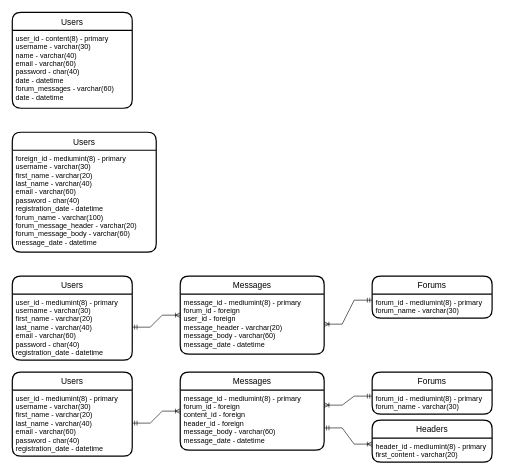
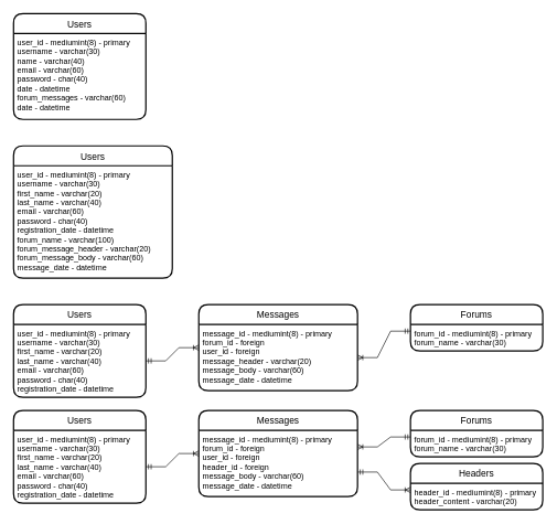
  <mxCell id="0" />
  <mxCell id="1" parent="0" />
  <mxCell id="2" value="Users" style="swimlane;childLayout=stackLayout;horizontal=1;startSize=30;horizontalStack=0;rounded=1;fontSize=14;fontStyle=0;strokeWidth=2;resizeParent=0;resizeLast=1;shadow=0;dashed=0;align=center;arcSize=16;" parent="1" vertex="1"><mxGeometry x="20" y="460" width="200" height="140" as="geometry"><mxRectangle x="120" y="150" width="70" height="30" as="alternateBounds" /></mxGeometry></mxCell>
  <mxCell id="3" value="user_id - mediumint(8) - primary&#10;username - varchar(30)&#10;first_name - varchar(20)&#10;last_name - varchar(40)&#10;email - varchar(60)&#10;password - char(40)&#10;registration_date - datetime" style="align=left;strokeColor=none;fillColor=none;spacingLeft=4;fontSize=12;verticalAlign=top;resizable=0;rotatable=0;part=1;" parent="2" vertex="1"><mxGeometry y="30" width="200" height="110" as="geometry" /></mxCell>
  <mxCell id="4" value="Users" style="swimlane;childLayout=stackLayout;horizontal=1;startSize=30;horizontalStack=0;rounded=1;fontSize=14;fontStyle=0;strokeWidth=2;resizeParent=0;resizeLast=1;shadow=0;dashed=0;align=center;arcSize=16;" parent="1" vertex="1"><mxGeometry x="20" y="20" width="200" height="160" as="geometry"><mxRectangle x="120" y="150" width="70" height="30" as="alternateBounds" /></mxGeometry></mxCell>
- <mxCell id="5" value="user_id - content(8) - primary&#10;username - varchar(30)&#10;name - varchar(40)&#10;email - varchar(60)&#10;password - char(40)&#10;date - datetime&#10;forum_messages - varchar(60)&#10;date - datetime&#10;" style="align=left;strokeColor=none;fillColor=none;spacingLeft=4;fontSize=12;verticalAlign=top;resizable=0;rotatable=0;part=1;" parent="4" vertex="1"><mxGeometry y="30" width="200" height="130" as="geometry" /></mxCell>
+ <mxCell id="5" value="user_id - mediumint(8) - primary&#10;username - varchar(30)&#10;name - varchar(40)&#10;email - varchar(60)&#10;password - char(40)&#10;date - datetime&#10;forum_messages - varchar(60)&#10;date - datetime&#10;" style="align=left;strokeColor=none;fillColor=none;spacingLeft=4;fontSize=12;verticalAlign=top;resizable=0;rotatable=0;part=1;" parent="4" vertex="1"><mxGeometry y="30" width="200" height="130" as="geometry" /></mxCell>
  <mxCell id="6" value="Users" style="swimlane;childLayout=stackLayout;horizontal=1;startSize=30;horizontalStack=0;rounded=1;fontSize=14;fontStyle=0;strokeWidth=2;resizeParent=0;resizeLast=1;shadow=0;dashed=0;align=center;arcSize=16;" parent="1" vertex="1"><mxGeometry x="20" y="220" width="240" height="200" as="geometry"><mxRectangle x="120" y="150" width="70" height="30" as="alternateBounds" /></mxGeometry></mxCell>
- <mxCell id="7" value="foreign_id - mediumint(8) - primary&#10;username - varchar(30)&#10;first_name - varchar(20)&#10;last_name - varchar(40)&#10;email - varchar(60)&#10;password - char(40)&#10;registration_date - datetime&#10;forum_name - varchar(100)&#10;forum_message_header - varchar(20)&#10;forum_message_body - varchar(60)&#10;message_date - datetime&#10;" style="align=left;strokeColor=none;fillColor=none;spacingLeft=4;fontSize=12;verticalAlign=top;resizable=0;rotatable=0;part=1;" parent="6" vertex="1"><mxGeometry y="30" width="240" height="170" as="geometry" /></mxCell>
+ <mxCell id="7" value="user_id - mediumint(8) - primary&#10;username - varchar(30)&#10;first_name - varchar(20)&#10;last_name - varchar(40)&#10;email - varchar(60)&#10;password - char(40)&#10;registration_date - datetime&#10;forum_name - varchar(100)&#10;forum_message_header - varchar(20)&#10;forum_message_body - varchar(60)&#10;message_date - datetime&#10;" style="align=left;strokeColor=none;fillColor=none;spacingLeft=4;fontSize=12;verticalAlign=top;resizable=0;rotatable=0;part=1;" parent="6" vertex="1"><mxGeometry y="30" width="240" height="170" as="geometry" /></mxCell>
  <mxCell id="8" value="Forums" style="swimlane;childLayout=stackLayout;horizontal=1;startSize=30;horizontalStack=0;rounded=1;fontSize=14;fontStyle=0;strokeWidth=2;resizeParent=0;resizeLast=1;shadow=0;dashed=0;align=center;arcSize=16;" parent="1" vertex="1"><mxGeometry x="620" y="460" width="200" height="70" as="geometry"><mxRectangle x="120" y="150" width="70" height="30" as="alternateBounds" /></mxGeometry></mxCell>
  <mxCell id="9" value="forum_id - mediumint(8) - primary&#10;forum_name - varchar(30)&#10;" style="align=left;strokeColor=none;fillColor=none;spacingLeft=4;fontSize=12;verticalAlign=top;resizable=0;rotatable=0;part=1;" parent="8" vertex="1"><mxGeometry y="30" width="200" height="40" as="geometry" /></mxCell>
  <mxCell id="10" value="Messages" style="swimlane;childLayout=stackLayout;horizontal=1;startSize=30;horizontalStack=0;rounded=1;fontSize=14;fontStyle=0;strokeWidth=2;resizeParent=0;resizeLast=1;shadow=0;dashed=0;align=center;arcSize=16;" parent="1" vertex="1"><mxGeometry x="300" y="460" width="240" height="130" as="geometry"><mxRectangle x="120" y="150" width="70" height="30" as="alternateBounds" /></mxGeometry></mxCell>
  <mxCell id="11" value="message_id - mediumint(8) - primary&#10;forum_id - foreign&#10;user_id - foreign&#10;message_header - varchar(20)&#10;message_body - varchar(60)&#10;message_date - datetime" style="align=left;strokeColor=none;fillColor=none;spacingLeft=4;fontSize=12;verticalAlign=top;resizable=0;rotatable=0;part=1;" parent="10" vertex="1"><mxGeometry y="30" width="240" height="100" as="geometry" /></mxCell>
  <mxCell id="12" value="" style="edgeStyle=entityRelationEdgeStyle;fontSize=12;html=1;endArrow=ERoneToMany;startArrow=ERmandOne;rounded=0;entryX=0;entryY=0.5;entryDx=0;entryDy=0;exitX=1;exitY=0.5;exitDx=0;exitDy=0;" parent="1" source="3" target="10" edge="1"><mxGeometry width="100" height="100" relative="1" as="geometry"><mxPoint x="220" y="570" as="sourcePoint" /><mxPoint x="320" y="470" as="targetPoint" /></mxGeometry></mxCell>
  <mxCell id="13" value="" style="edgeStyle=entityRelationEdgeStyle;fontSize=12;html=1;endArrow=ERoneToMany;startArrow=ERmandOne;rounded=0;entryX=1;entryY=0.5;entryDx=0;entryDy=0;exitX=0;exitY=0.25;exitDx=0;exitDy=0;" parent="1" source="9" target="11" edge="1"><mxGeometry width="100" height="100" relative="1" as="geometry"><mxPoint x="540" y="690" as="sourcePoint" /><mxPoint x="640" y="590" as="targetPoint" /></mxGeometry></mxCell>
  <mxCell id="14" value="Users" style="swimlane;childLayout=stackLayout;horizontal=1;startSize=30;horizontalStack=0;rounded=1;fontSize=14;fontStyle=0;strokeWidth=2;resizeParent=0;resizeLast=1;shadow=0;dashed=0;align=center;arcSize=16;" parent="1" vertex="1"><mxGeometry x="20" y="620" width="200" height="140" as="geometry"><mxRectangle x="120" y="150" width="70" height="30" as="alternateBounds" /></mxGeometry></mxCell>
  <mxCell id="15" value="user_id - mediumint(8) - primary&#10;username - varchar(30)&#10;first_name - varchar(20)&#10;last_name - varchar(40)&#10;email - varchar(60)&#10;password - char(40)&#10;registration_date - datetime" style="align=left;strokeColor=none;fillColor=none;spacingLeft=4;fontSize=12;verticalAlign=top;resizable=0;rotatable=0;part=1;" parent="14" vertex="1"><mxGeometry y="30" width="200" height="110" as="geometry" /></mxCell>
  <mxCell id="16" value="Forums" style="swimlane;childLayout=stackLayout;horizontal=1;startSize=30;horizontalStack=0;rounded=1;fontSize=14;fontStyle=0;strokeWidth=2;resizeParent=0;resizeLast=1;shadow=0;dashed=0;align=center;arcSize=16;" parent="1" vertex="1"><mxGeometry x="620" y="620" width="200" height="70" as="geometry"><mxRectangle x="120" y="150" width="70" height="30" as="alternateBounds" /></mxGeometry></mxCell>
  <mxCell id="17" value="forum_id - mediumint(8) - primary&#10;forum_name - varchar(30)&#10;" style="align=left;strokeColor=none;fillColor=none;spacingLeft=4;fontSize=12;verticalAlign=top;resizable=0;rotatable=0;part=1;" parent="16" vertex="1"><mxGeometry y="30" width="200" height="40" as="geometry" /></mxCell>
  <mxCell id="18" value="Messages" style="swimlane;childLayout=stackLayout;horizontal=1;startSize=30;horizontalStack=0;rounded=1;fontSize=14;fontStyle=0;strokeWidth=2;resizeParent=0;resizeLast=1;shadow=0;dashed=0;align=center;arcSize=16;" parent="1" vertex="1"><mxGeometry x="300" y="620" width="240" height="130" as="geometry"><mxRectangle x="120" y="150" width="70" height="30" as="alternateBounds" /></mxGeometry></mxCell>
- <mxCell id="19" value="message_id - mediumint(8) - primary&#10;forum_id - foreign&#10;content_id - foreign&#10;header_id - foreign&#10;message_body - varchar(60)&#10;message_date - datetime" style="align=left;strokeColor=none;fillColor=none;spacingLeft=4;fontSize=12;verticalAlign=top;resizable=0;rotatable=0;part=1;" parent="18" vertex="1"><mxGeometry y="30" width="240" height="100" as="geometry" /></mxCell>
+ <mxCell id="19" value="message_id - mediumint(8) - primary&#10;forum_id - foreign&#10;user_id - foreign&#10;header_id - foreign&#10;message_body - varchar(60)&#10;message_date - datetime" style="align=left;strokeColor=none;fillColor=none;spacingLeft=4;fontSize=12;verticalAlign=top;resizable=0;rotatable=0;part=1;" parent="18" vertex="1"><mxGeometry y="30" width="240" height="100" as="geometry" /></mxCell>
  <mxCell id="20" value="" style="edgeStyle=entityRelationEdgeStyle;fontSize=12;html=1;endArrow=ERoneToMany;startArrow=ERmandOne;rounded=0;entryX=0;entryY=0.5;entryDx=0;entryDy=0;exitX=1;exitY=0.5;exitDx=0;exitDy=0;" parent="1" source="15" target="18" edge="1"><mxGeometry width="100" height="100" relative="1" as="geometry"><mxPoint x="220" y="730" as="sourcePoint" /><mxPoint x="320" y="630" as="targetPoint" /></mxGeometry></mxCell>
  <mxCell id="21" value="" style="edgeStyle=entityRelationEdgeStyle;fontSize=12;html=1;endArrow=ERoneToMany;startArrow=ERmandOne;rounded=0;entryX=1;entryY=0.25;entryDx=0;entryDy=0;exitX=0;exitY=0.25;exitDx=0;exitDy=0;" parent="1" source="17" target="19" edge="1"><mxGeometry width="100" height="100" relative="1" as="geometry"><mxPoint x="540" y="850" as="sourcePoint" /><mxPoint x="640" y="750" as="targetPoint" /></mxGeometry></mxCell>
  <mxCell id="22" value="Headers" style="swimlane;childLayout=stackLayout;horizontal=1;startSize=30;horizontalStack=0;rounded=1;fontSize=14;fontStyle=0;strokeWidth=2;resizeParent=0;resizeLast=1;shadow=0;dashed=0;align=center;arcSize=16;" parent="1" vertex="1"><mxGeometry x="620" y="700" width="200" height="70" as="geometry"><mxRectangle x="120" y="150" width="70" height="30" as="alternateBounds" /></mxGeometry></mxCell>
- <mxCell id="23" value="header_id - mediumint(8) - primary&#10;first_content - varchar(20)" style="align=left;strokeColor=none;fillColor=none;spacingLeft=4;fontSize=12;verticalAlign=top;resizable=0;rotatable=0;part=1;" parent="22" vertex="1"><mxGeometry y="30" width="200" height="40" as="geometry" /></mxCell>
+ <mxCell id="23" value="header_id - mediumint(8) - primary&#10;header_content - varchar(20)" style="align=left;strokeColor=none;fillColor=none;spacingLeft=4;fontSize=12;verticalAlign=top;resizable=0;rotatable=0;part=1;" parent="22" vertex="1"><mxGeometry y="30" width="200" height="40" as="geometry" /></mxCell>
  <mxCell id="24" value="" style="edgeStyle=entityRelationEdgeStyle;fontSize=12;html=1;endArrow=ERoneToMany;startArrow=ERmandOne;rounded=0;entryX=0;entryY=0.25;entryDx=0;entryDy=0;" parent="1" target="23" edge="1"><mxGeometry width="100" height="100" relative="1" as="geometry"><mxPoint x="540" y="713" as="sourcePoint" /><mxPoint x="550" y="770" as="targetPoint" /></mxGeometry></mxCell>
